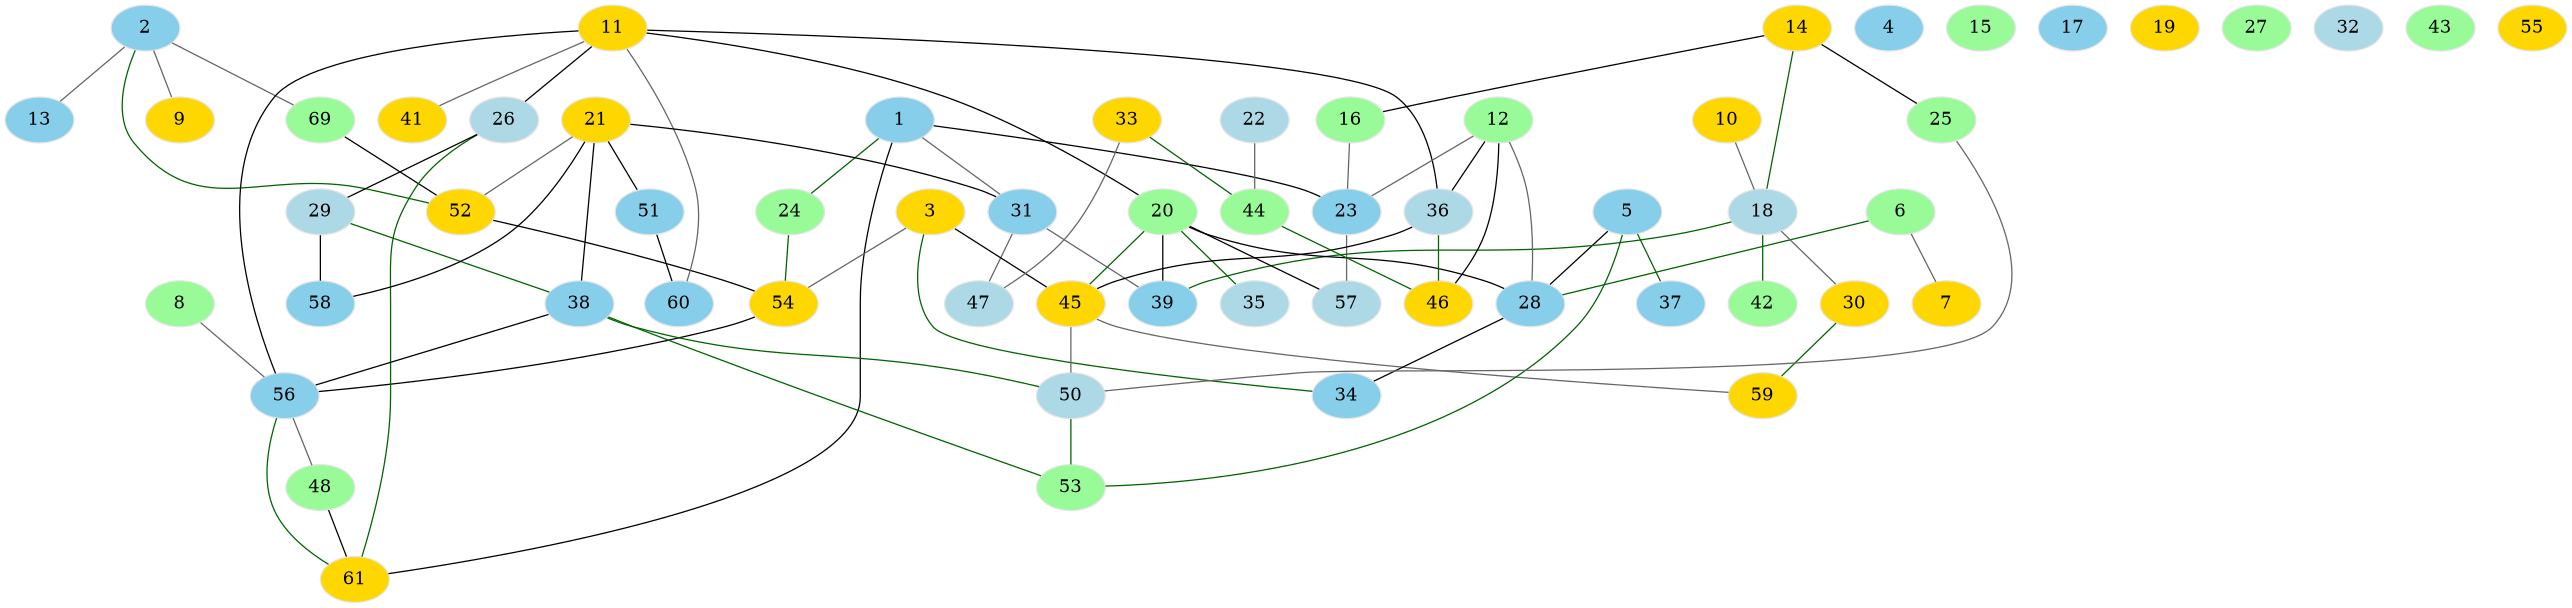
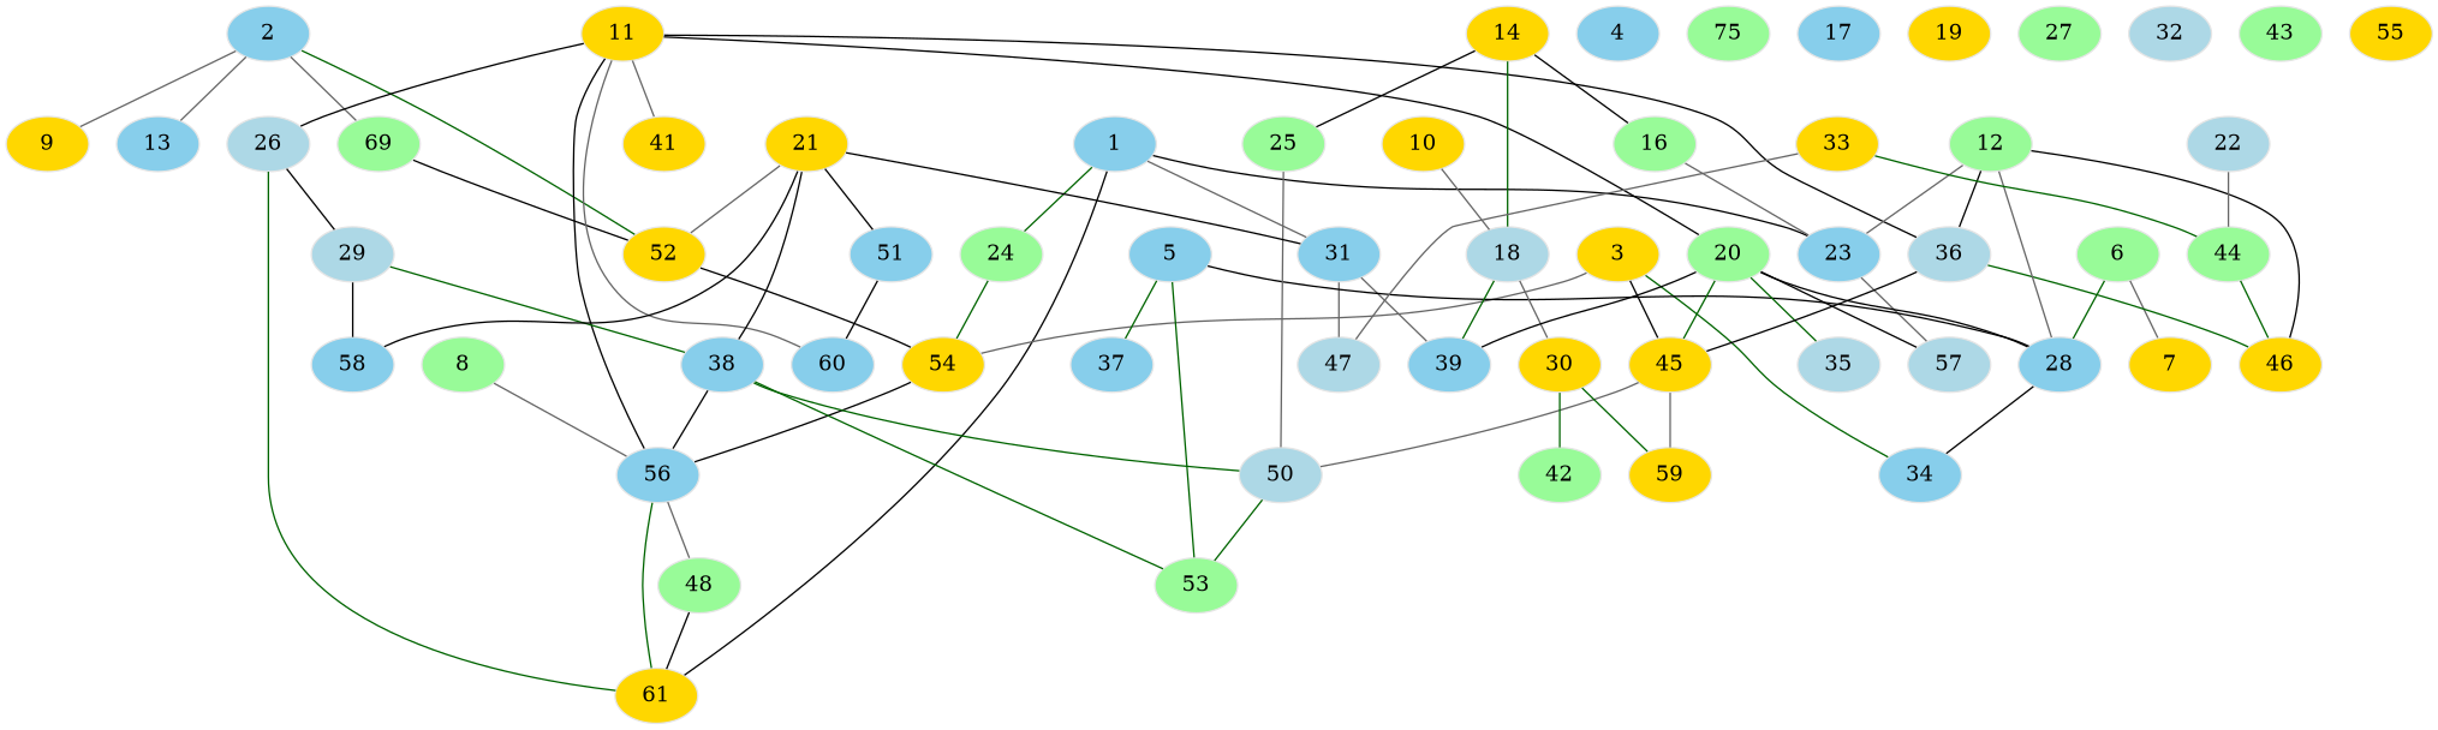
  graph {
    node [color=gray90 fillcolor=gold style=filled]
    edge [color=black]
    1 [fillcolor=skyblue]
    23 [fillcolor=skyblue]
    24 [fillcolor=palegreen]
    31 [fillcolor=skyblue]
    61
    57 [fillcolor=lightblue]
    54
    39 [fillcolor=skyblue]
    47 [fillcolor=lightblue]
    2 [fillcolor=skyblue]
    9
    13 [fillcolor=skyblue]
    n13 [fillcolor=palegreen label=69]
    52
    34 [fillcolor=skyblue]
    3
    45
    50 [fillcolor=lightblue]
    59
    56 [fillcolor=skyblue]
    4 [fillcolor=skyblue]
    5 [fillcolor=skyblue]
    28 [fillcolor=skyblue]
    37 [fillcolor=skyblue]
    53 [fillcolor=palegreen]
    6 [fillcolor=palegreen]
    7
    8 [fillcolor=palegreen]
    48 [fillcolor=palegreen]
    18 [fillcolor=lightblue]
    10
    30
    11
    20 [fillcolor=palegreen]
    26 [fillcolor=lightblue]
    36 [fillcolor=lightblue]
    41
    60 [fillcolor=skyblue]
    35 [fillcolor=lightblue]
    29 [fillcolor=lightblue]
    46
    12 [fillcolor=palegreen]
    14
    16 [fillcolor=palegreen]
    25 [fillcolor=palegreen]
-   15 [fillcolor=palegreen]
+   15 [fillcolor=palegreen label=75]
    17 [fillcolor=skyblue]
    42 [fillcolor=palegreen]
    19
    21
    38 [fillcolor=skyblue]
    51 [fillcolor=skyblue]
    58 [fillcolor=skyblue]
    22 [fillcolor=lightblue]
    44 [fillcolor=palegreen]
    27 [fillcolor=palegreen]
    32 [fillcolor=lightblue]
    33
    43 [fillcolor=palegreen]
    55
    1 -- 23
    1 -- 24 [color=darkgreen]
    1 -- 31 [color=gray40]
    1 -- 61
    23 -- 57 [color=gray40]
    24 -- 54 [color=darkgreen]
    31 -- 39 [color=gray40]
    31 -- 47 [color=gray40]
    54 -- 56
    2 -- 9 [color=gray40]
    2 -- 13 [color=gray40]
    2 -- n13 [color=gray40]
    2 -- 52 [color=darkgreen]
    n13 -- 52
    52 -- 54
    3 -- 54 [color=gray40]
    3 -- 34 [color=darkgreen]
    3 -- 45
    45 -- 50 [color=gray40]
    45 -- 59 [color=gray40]
    50 -- 53 [color=darkgreen]
    56 -- 61 [color=darkgreen]
    56 -- 48 [color=gray40]
    5 -- 28
    5 -- 37 [color=darkgreen]
    5 -- 53 [color=darkgreen]
    28 -- 34
    6 -- 28 [color=darkgreen]
    6 -- 7 [color=gray40]
    8 -- 56 [color=gray40]
    48 -- 61
    18 -- 39 [color=darkgreen]
    18 -- 30 [color=gray40]
    10 -- 18 [color=gray40]
    30 -- 59 [color=darkgreen]
-   18 -- 42 [color=darkgreen]
+   30 -- 42 [color=darkgreen]
    11 -- 56
    11 -- 20
    11 -- 26
    11 -- 36
    11 -- 41 [color=gray40]
    11 -- 60 [color=gray40]
    20 -- 57
    20 -- 39
    20 -- 45 [color=darkgreen]
    20 -- 28
    20 -- 35 [color=darkgreen]
    26 -- 61 [color=darkgreen]
    26 -- 29
    36 -- 45
    36 -- 46 [color=darkgreen]
    29 -- 38 [color=darkgreen]
    29 -- 58
    12 -- 23 [color=gray40]
    12 -- 28 [color=gray40]
    12 -- 36
    12 -- 46
    14 -- 18 [color=darkgreen]
    14 -- 16
    14 -- 25
    16 -- 23 [color=gray40]
    25 -- 50 [color=gray40]
    21 -- 31
    21 -- 52 [color=gray40]
    21 -- 38
    21 -- 51
    21 -- 58
    38 -- 50 [color=darkgreen]
    38 -- 56
    38 -- 53 [color=darkgreen]
    51 -- 60
    22 -- 44 [color=gray40]
    44 -- 46 [color=darkgreen]
    33 -- 47 [color=gray40]
    33 -- 44 [color=darkgreen]
  }
